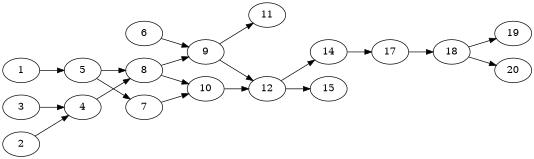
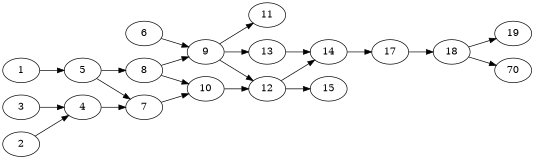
  digraph {
    rankdir=LR
    node [alpha=0.04]
    1 [alpha=0.07 expect_size=37510144]
    5 [expect_size=16826368]
    7 [alpha=0.20 expect_size=5832704]
    8 [alpha=0.09 expect_size=18426880]
    6 [alpha=0.11 expect_size=6876160]
    9 [alpha=0.00 expect_size=43550720]
    10 [alpha=0.01 expect_size=7634944]
    2 [alpha=0.03 expect_size=46779392]
    4 [alpha=0.14 expect_size=6025216]
    3 [alpha=0.16 expect_size=33945600]
    11 [alpha=0.03 expect_size=22508544]
    12 [expect_size=38975488]
+   13 [alpha=0.02 expect_size=45359104]
    14 [alpha=0.08 expect_size=36663296]
    15 [alpha=0.12 expect_size=21364736]
    17 [alpha=0.02 expect_size=8109056]
    18 [alpha=0.10 expect_size=8062976]
    19 [alpha=0.06 expect_size=28754944]
-   20 [alpha=0.05 expect_size=29521920]
+   20 [alpha=0.05 expect_size=29521920 label=70]
    1 -> 5
    5 -> 7
    5 -> 8
    7 -> 10
    8 -> 9
    8 -> 10
    6 -> 9
    9 -> 11
    9 -> 12
+   9 -> 13
    10 -> 12
    2 -> 4
-   4 -> 8
+   4 -> 7
    3 -> 4
    12 -> 14
    12 -> 15
+   13 -> 14
    14 -> 17
    17 -> 18
    18 -> 19
    18 -> 20
  }
